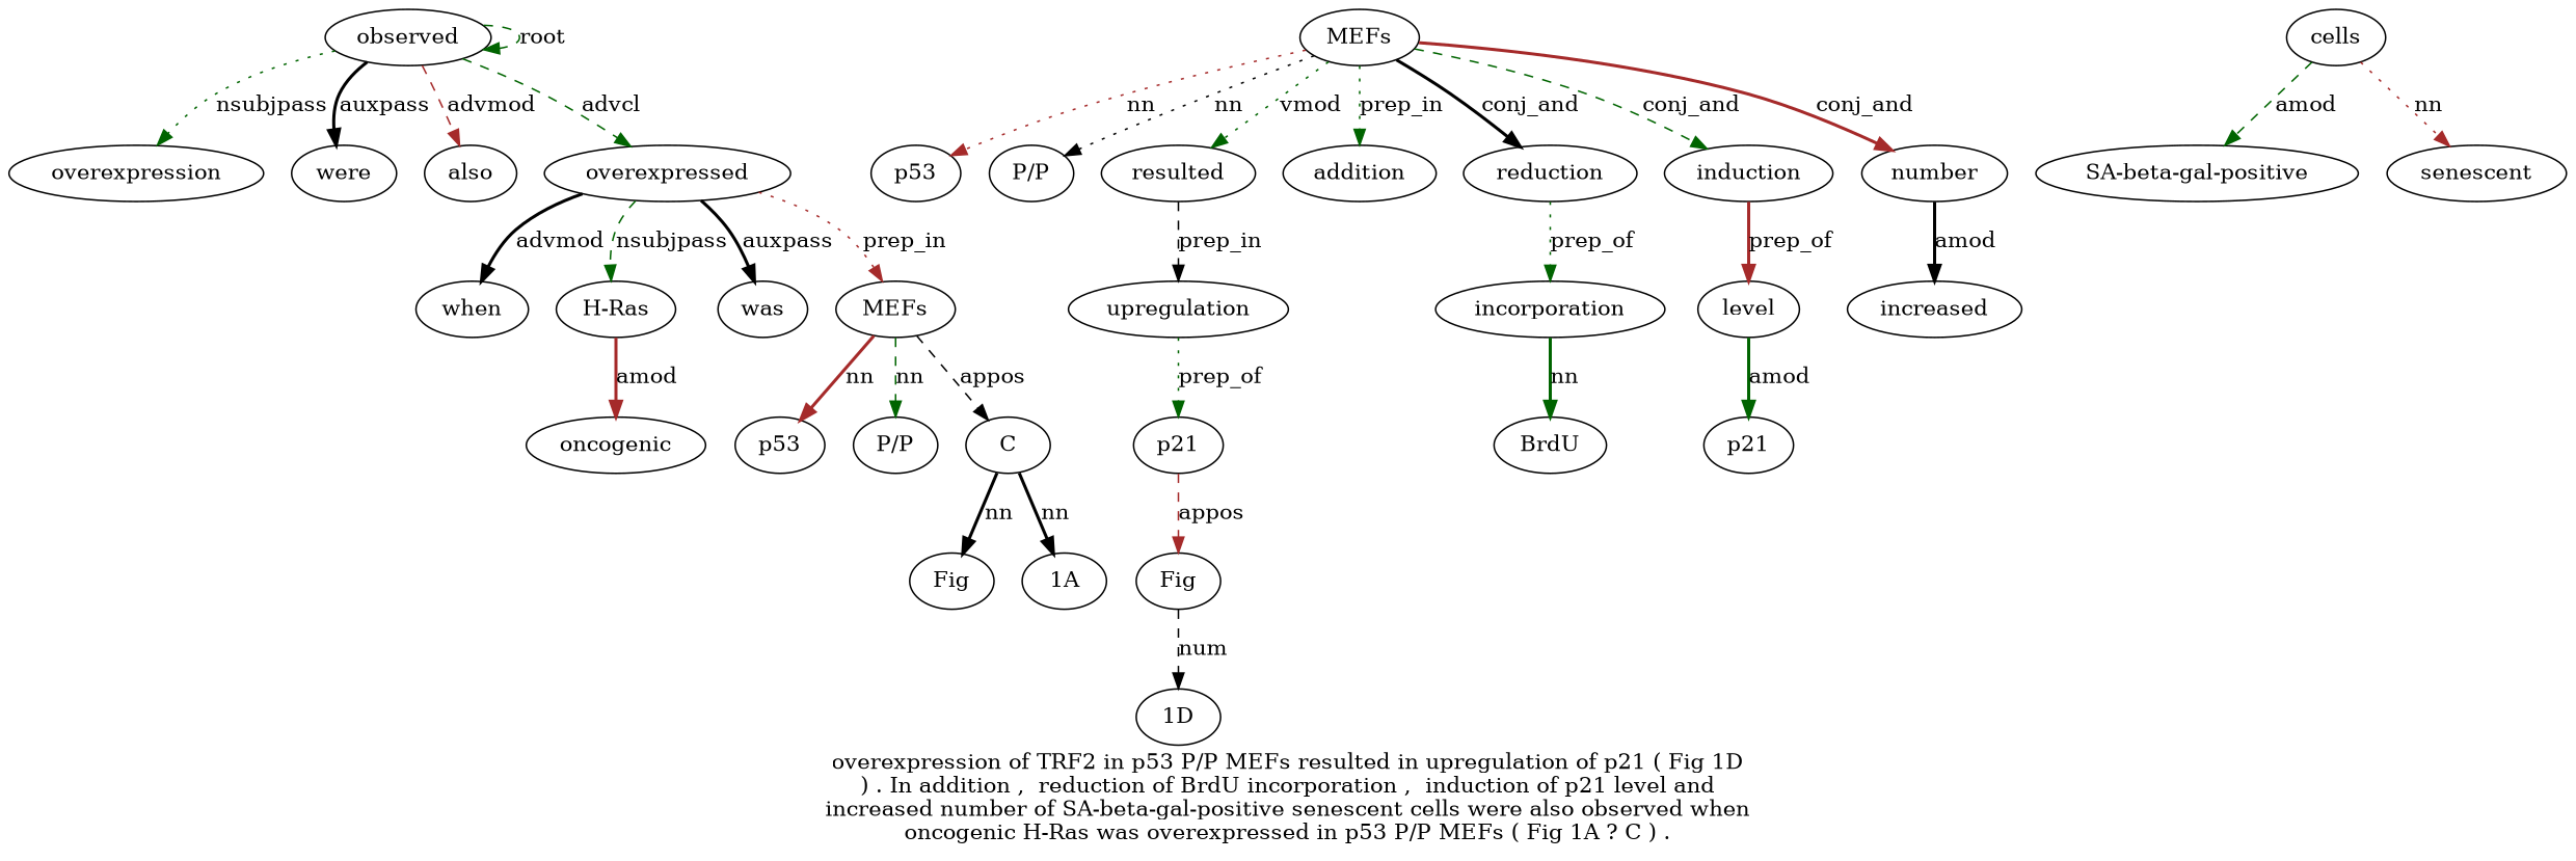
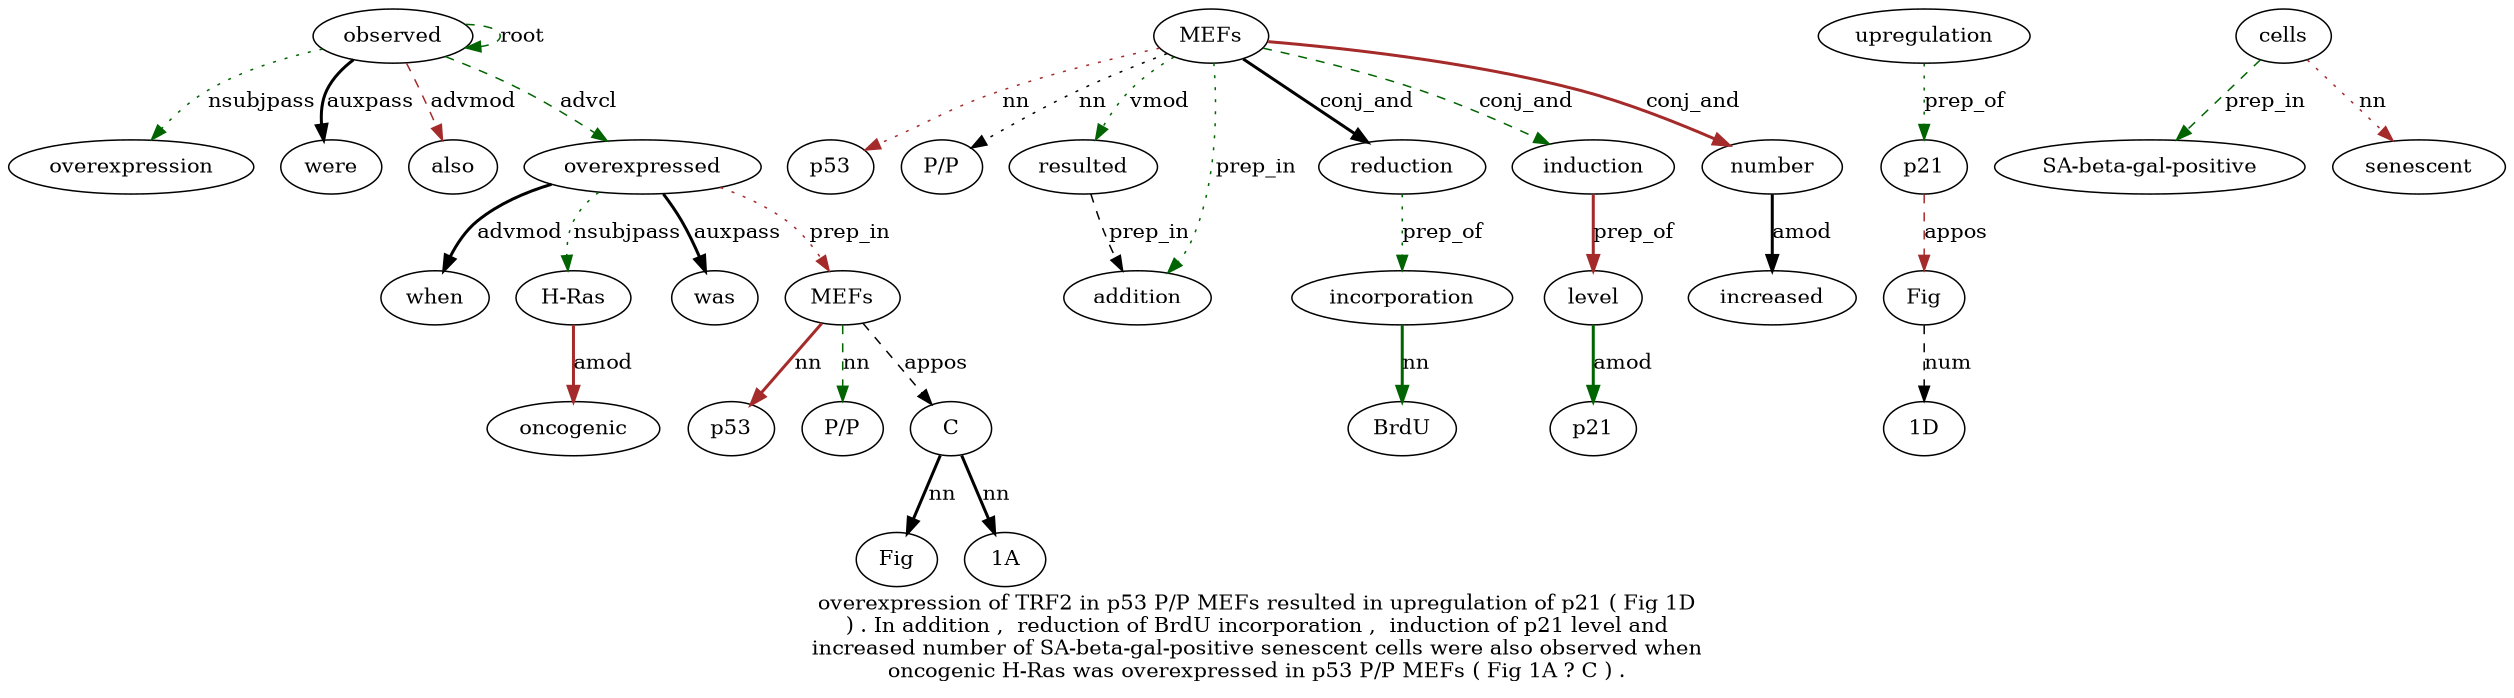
  digraph {
    label="overexpression of TRF2 in p53 P/P MEFs resulted in upregulation of p21 ( Fig 1D\n) . In addition ,  reduction of BrdU incorporation ,  induction of p21 level and\nincreased number of SA-beta-gal-positive senescent cells were also observed when\noncogenic H-Ras was overexpressed in p53 P/P MEFs ( Fig 1A ? C ) ."
    node [fillcolor=white style=filled]
    edge [color=darkgreen style=bold]
    n1 [label=observed]
    n2 [label=overexpression]
    n3 [label=were]
    n4 [label=also]
    n5 [label=overexpressed]
    n6 [label=when]
    n7 [label="H-Ras"]
    n8 [label=was]
    n9 [label=MEFs]
    n10 [label=MEFs]
    n11 [label=p53]
    n12 [label="P/P"]
    n13 [label=resulted]
    n14 [label=addition]
    n15 [label=reduction]
    n16 [label=induction]
    n17 [label=number]
    n18 [label=upregulation]
    n19 [label=incorporation]
    n20 [label=level]
    n21 [label=increased]
    n22 [label=p21]
    n23 [label=Fig]
    n24 [label="1D"]
    n25 [label=BrdU]
    n26 [label=p21]
    n27 [label=cells]
    n28 [label="SA-beta-gal-positive"]
    n29 [label=senescent]
    n30 [label=oncogenic]
    n31 [label=p53]
    n32 [label="P/P"]
    n33 [label=C]
    n34 [label=Fig]
    n35 [label="1A"]
    n1 -> n1 [label=root style=dashed]
    n1 -> n2 [label=nsubjpass style=dotted]
    n1 -> n3 [color=black label=auxpass]
    n1 -> n4 [color=brown label=advmod style=dashed]
    n1 -> n5 [label=advcl style=dashed]
    n5 -> n6 [color=black label=advmod]
-   n5 -> n7 [label=nsubjpass style=dashed]
+   n5 -> n7 [label=nsubjpass style=dotted]
    n5 -> n8 [color=black label=auxpass]
    n5 -> n9 [color=brown label=prep_in style=dotted]
    n7 -> n30 [color=brown label=amod]
    n9 -> n31 [color=brown label=nn]
    n9 -> n32 [label=nn style=dashed]
    n9 -> n33 [color=black label=appos style=dashed]
    n10 -> n11 [color=brown label=nn style=dotted]
    n10 -> n12 [color=black label=nn style=dotted]
    n10 -> n13 [label=vmod style=dotted]
    n10 -> n14 [label=prep_in style=dotted]
    n10 -> n15 [color=black label=conj_and]
    n10 -> n16 [label=conj_and style=dashed]
    n10 -> n17 [color=brown label=conj_and]
-   n13 -> n18 [color=black label=prep_in style=dashed]
+   n13 -> n14 [color=black label=prep_in style=dashed]
    n15 -> n19 [label=prep_of style=dotted]
    n16 -> n20 [color=brown label=prep_of]
    n17 -> n21 [color=black label=amod]
    n18 -> n22 [label=prep_of style=dotted]
    n19 -> n25 [label=nn]
    n20 -> n26 [label=amod]
    n22 -> n23 [color=brown label=appos style=dashed]
    n23 -> n24 [color=black label=num style=dashed]
-   n27 -> n28 [label=amod style=dashed]
+   n27 -> n28 [label=prep_in style=dashed]
    n27 -> n29 [color=brown label=nn style=dotted]
    n33 -> n34 [color=black label=nn]
    n33 -> n35 [color=black label=nn]
  }
